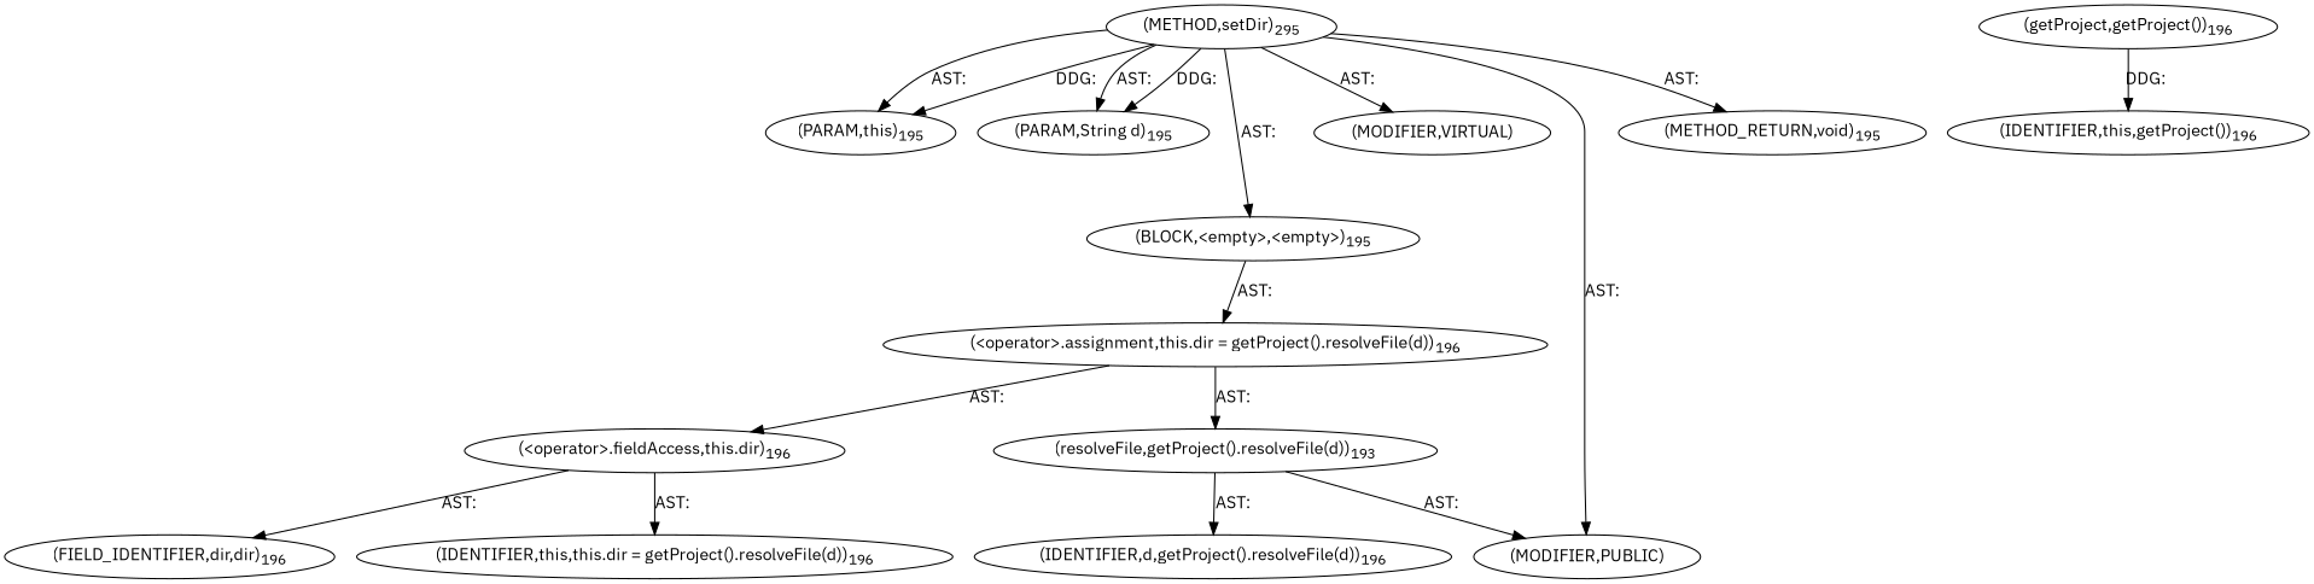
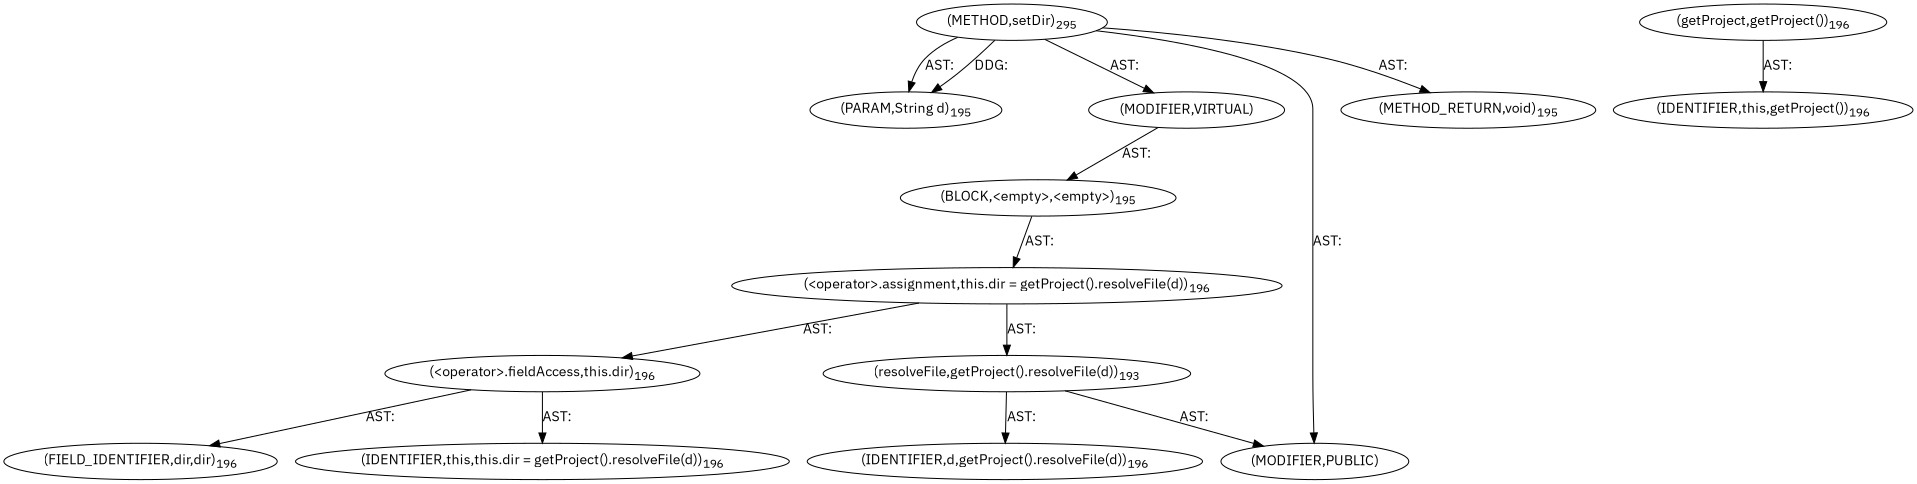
  digraph {
    fontname="IBM Plex Sans"
    node [fontname="IBM Plex Sans"]
    edge [fontname="IBM Plex Sans"]
    n1 [label=<(METHOD,setDir)<SUB>295</SUB>>]
-   n2 [label=<(PARAM,this)<SUB>195</SUB>>]
    n3 [label=<(PARAM,String d)<SUB>195</SUB>>]
    n4 [label=<(BLOCK,&lt;empty&gt;,&lt;empty&gt;)<SUB>195</SUB>>]
    n5 [label=<(MODIFIER,PUBLIC)>]
    n6 [label=<(MODIFIER,VIRTUAL)>]
    n7 [label=<(METHOD_RETURN,void)<SUB>195</SUB>>]
    n8 [label=<(&lt;operator&gt;.assignment,this.dir = getProject().resolveFile(d))<SUB>196</SUB>>]
    n9 [label=<(&lt;operator&gt;.fieldAccess,this.dir)<SUB>196</SUB>>]
    n10 [label=<(resolveFile,getProject().resolveFile(d))<SUB>193</SUB>>]
    n11 [label=<(IDENTIFIER,this,this.dir = getProject().resolveFile(d))<SUB>196</SUB>>]
    n12 [label=<(FIELD_IDENTIFIER,dir,dir)<SUB>196</SUB>>]
    n13 [label=<(IDENTIFIER,d,getProject().resolveFile(d))<SUB>196</SUB>>]
    n14 [label=<(getProject,getProject())<SUB>196</SUB>>]
    n15 [label=<(IDENTIFIER,this,getProject())<SUB>196</SUB>>]
-   n1 -> n2 [label="AST: "]
-   n1 -> n2 [label="DDG: "]
    n1 -> n3 [label="AST: "]
    n1 -> n3 [label="DDG: "]
-   n1 -> n4 [label="AST: "]
+   n6 -> n4 [label="AST: "]
    n1 -> n5 [label="AST: "]
    n1 -> n6 [label="AST: "]
    n1 -> n7 [label="AST: "]
    n4 -> n8 [label="AST: "]
    n8 -> n9 [label="AST: "]
    n8 -> n10 [label="AST: "]
    n9 -> n11 [label="AST: "]
    n9 -> n12 [label="AST: "]
    n10 -> n5 [label="AST: "]
    n10 -> n13 [label="AST: "]
-   n14 -> n15 [label="DDG: "]
+   n14 -> n15 [label="AST: "]
  }
